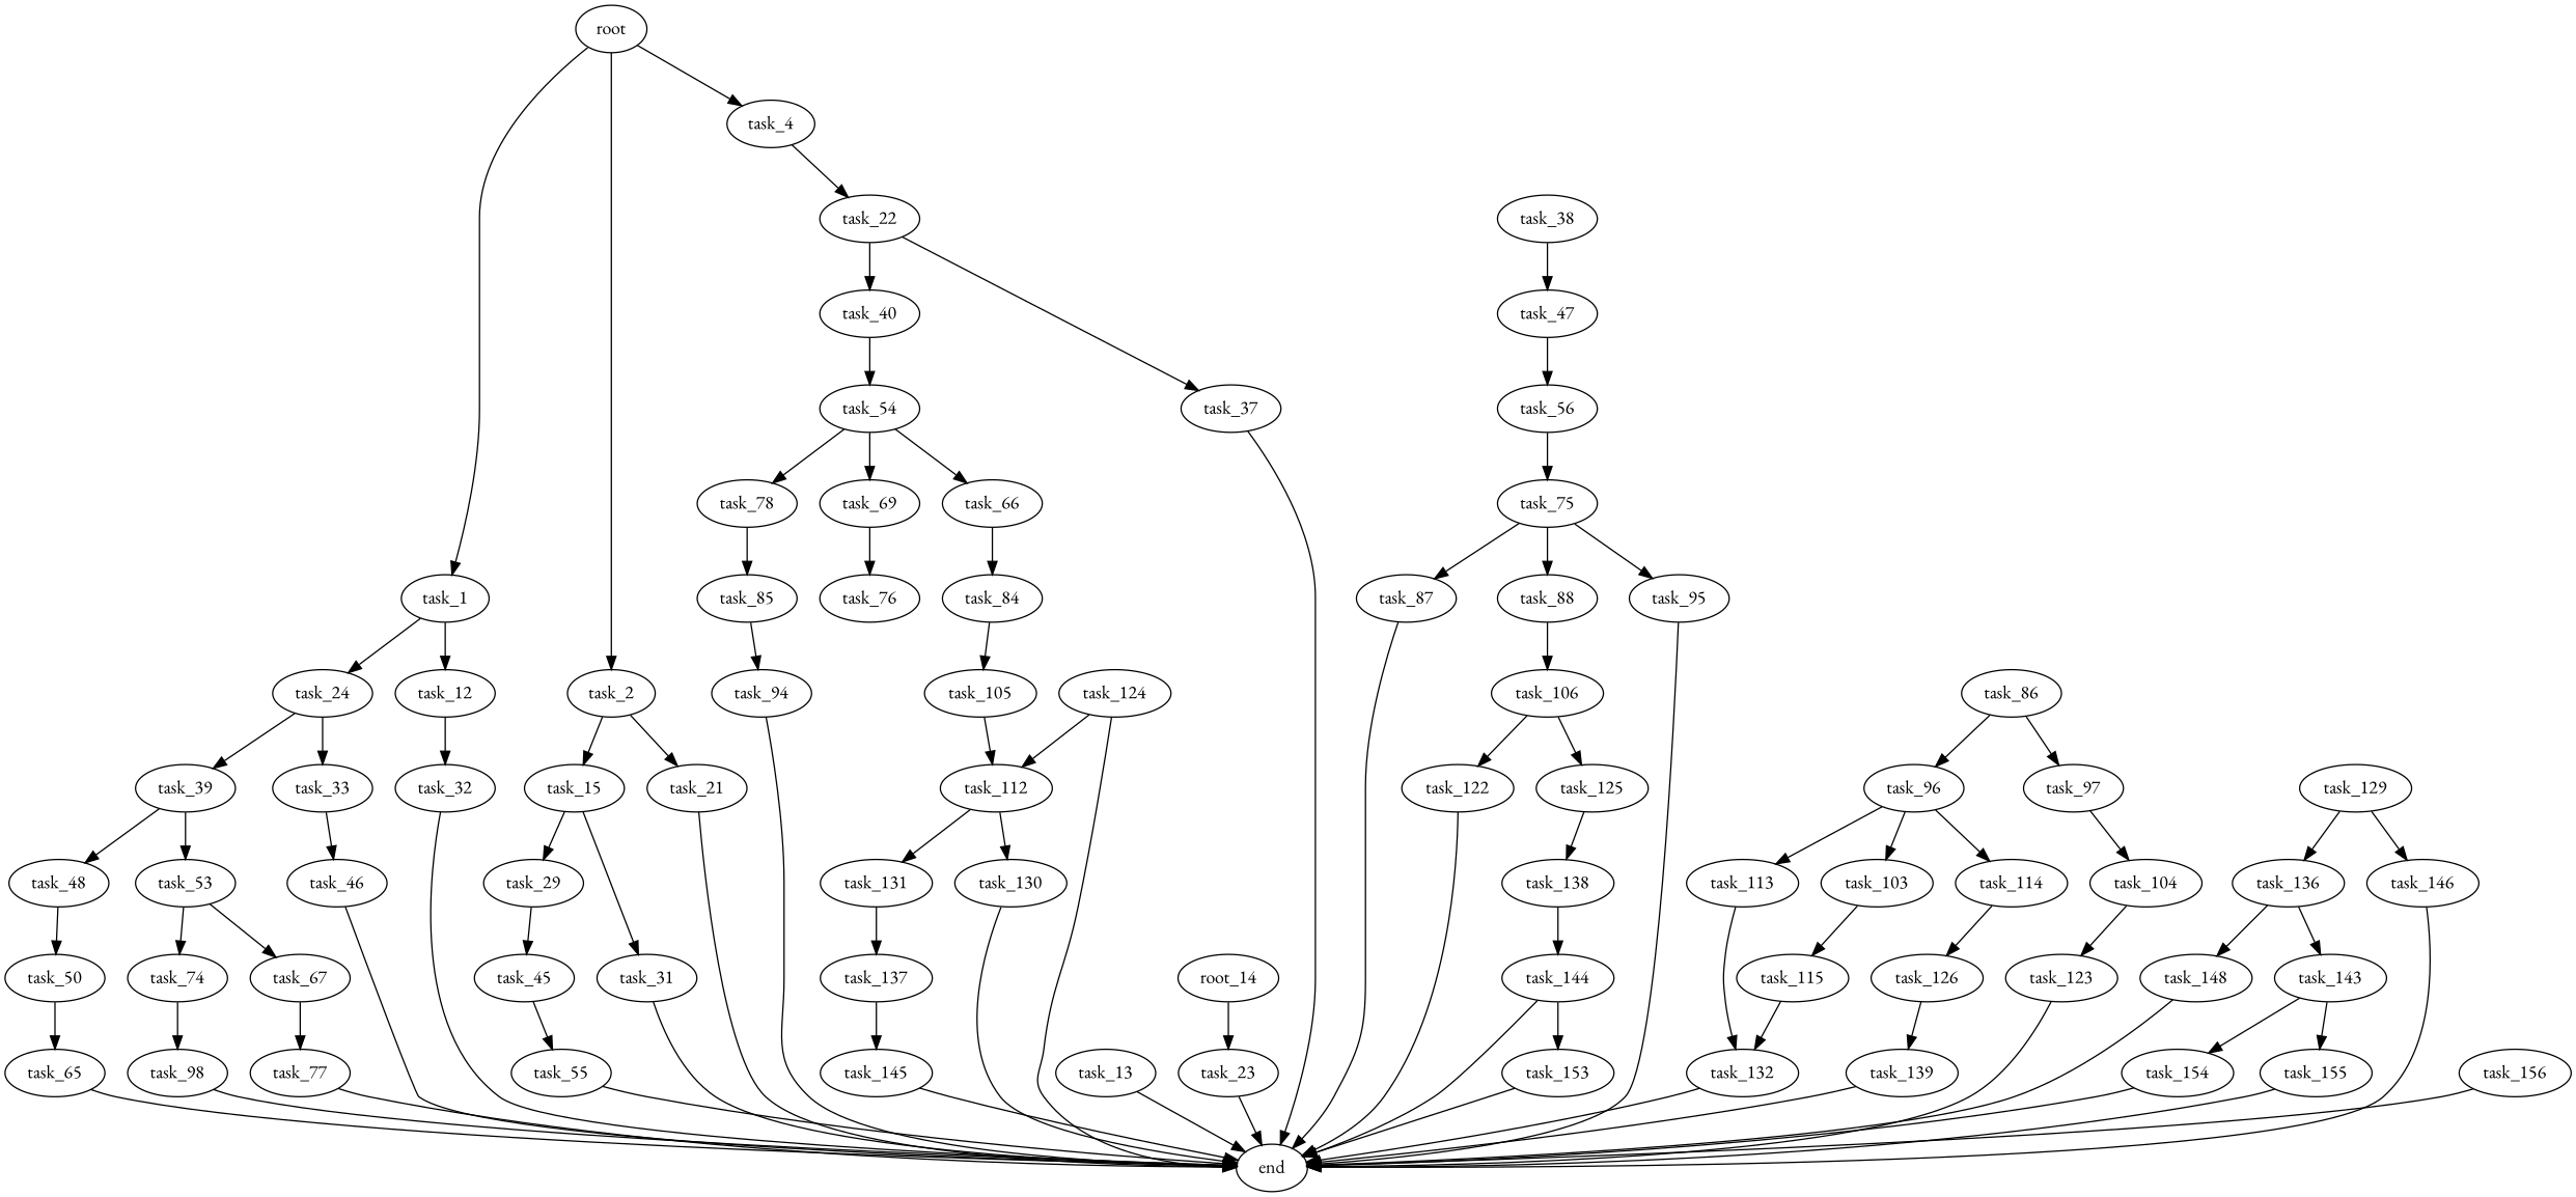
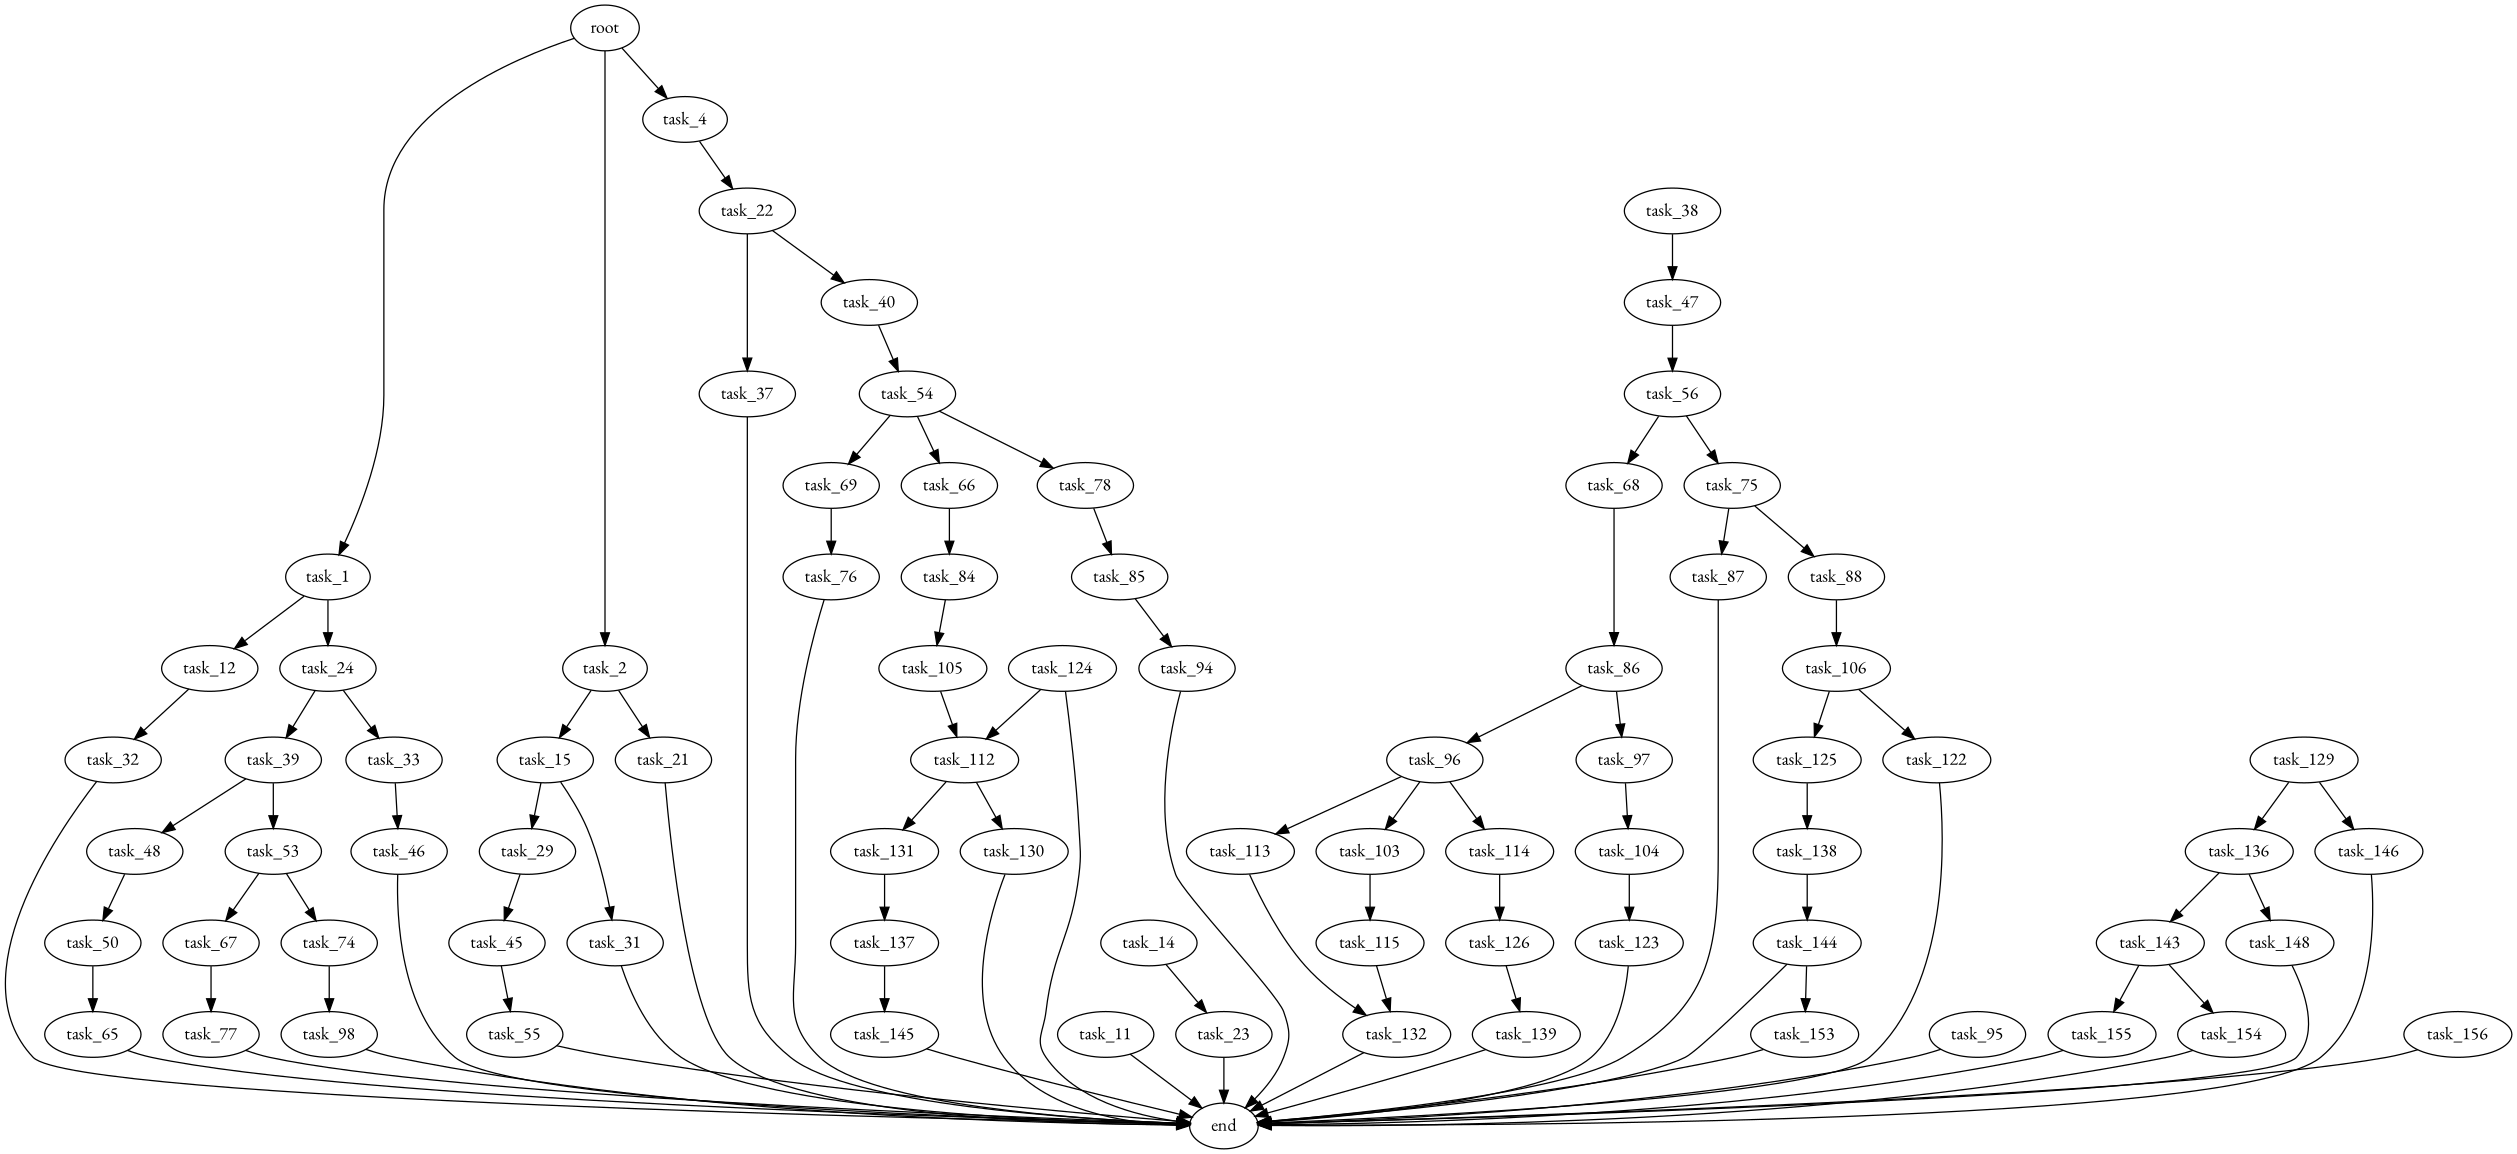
  digraph {
    fontname="EB Garamond"
    node [fontname="EB Garamond"]
    edge [fontname="EB Garamond"]
    root
    task_1
    task_2
    task_4
    task_12
    task_24
    task_15
    task_21
    task_22
    task_32
    task_33
    task_39
    task_29
    task_31
    end
-   task_13
-   task_14 [label=root_14]
+   task_13 [label=task_11]
+   task_14
    task_23
    task_37
    task_40
    task_46
    task_48
    task_53
    task_45
    task_54
    task_55
    task_38
    task_47
    task_66
    task_69
    task_78
    n32 [label=task_50]
    task_67
    task_74
    task_56
+   task_68
    task_75
    task_65
    task_77
    task_98
    task_84
    task_76
    task_85
    task_86
    task_87
    task_88
    task_95
    task_105
    task_94
    task_96
    task_97
    task_106
    task_112
    task_103
    task_113
    task_114
    task_104
    task_122
    task_125
    task_130
    task_131
    task_115
    task_132
    task_126
    task_123
    task_138
    task_139
    task_129
    task_136
    task_146
    task_124
    task_137
    task_144
    task_145
    n75 [label=task_143]
    task_148
    task_153
    task_154
    task_155
    task_156
    root -> task_1
    root -> task_2
    root -> task_4
    task_1 -> task_12
    task_1 -> task_24
    task_2 -> task_15
    task_2 -> task_21
    task_4 -> task_22
    task_12 -> task_32
    task_24 -> task_33
    task_24 -> task_39
    task_15 -> task_29
    task_15 -> task_31
    task_21 -> end
    task_22 -> task_37
    task_22 -> task_40
    task_32 -> end
    task_33 -> task_46
    task_39 -> task_48
    task_39 -> task_53
    task_29 -> task_45
    task_31 -> end
    task_13 -> end
    task_14 -> task_23
    task_23 -> end
    task_37 -> end
    task_40 -> task_54
    task_46 -> end
    task_48 -> n32
    task_53 -> task_67
    task_53 -> task_74
    task_45 -> task_55
    task_54 -> task_66
    task_54 -> task_69
    task_54 -> task_78
    task_55 -> end
    task_38 -> task_47
    task_47 -> task_56
    task_66 -> task_84
    task_69 -> task_76
    task_78 -> task_85
    n32 -> task_65
    task_67 -> task_77
    task_74 -> task_98
+   task_56 -> task_68
    task_56 -> task_75
+   task_68 -> task_86
    task_75 -> task_87
    task_75 -> task_88
-   task_75 -> task_95
    task_65 -> end
    task_77 -> end
    task_98 -> end
    task_84 -> task_105
+   task_76 -> end
    task_85 -> task_94
    task_86 -> task_96
    task_86 -> task_97
    task_87 -> end
    task_88 -> task_106
    task_95 -> end
    task_105 -> task_112
    task_94 -> end
    task_96 -> task_103
    task_96 -> task_113
    task_96 -> task_114
    task_97 -> task_104
    task_106 -> task_122
    task_106 -> task_125
    task_112 -> task_130
    task_112 -> task_131
    task_103 -> task_115
    task_113 -> task_132
    task_114 -> task_126
    task_104 -> task_123
    task_122 -> end
    task_125 -> task_138
    task_130 -> end
    task_131 -> task_137
    task_115 -> task_132
    task_132 -> end
    task_126 -> task_139
    task_123 -> end
    task_138 -> task_144
    task_139 -> end
    task_129 -> task_136
    task_129 -> task_146
    task_136 -> n75
    task_136 -> task_148
    task_146 -> end
    task_124 -> end
    task_124 -> task_112
    task_137 -> task_145
    task_144 -> end
    task_144 -> task_153
    task_145 -> end
    n75 -> task_154
    n75 -> task_155
    task_148 -> end
    task_153 -> end
    task_154 -> end
    task_155 -> end
    task_156 -> end
  }
